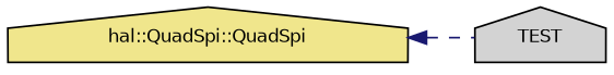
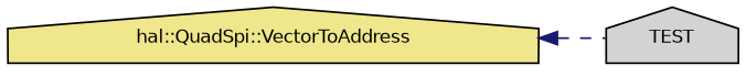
  digraph {
    rankdir=LR
    node [color=black fontname=Helvetica fontsize=10 shape=house style=filled]
-   n1 [fillcolor=khaki fontcolor=black height=0.2 label="hal::QuadSpi::QuadSpi" width=0.4]
+   n1 [fillcolor=khaki fontcolor=black height=0.2 label="hal::QuadSpi::VectorToAddress" width=0.4]
    n2 [fillcolor=lightgrey height=0.2 label=TEST width=0.4]
    n1 -> n2 [color=midnightblue dir=back fontname=Helvetica fontsize=10 labelfontname=Helvetica labelfontsize=10 style=dashed]
  }
